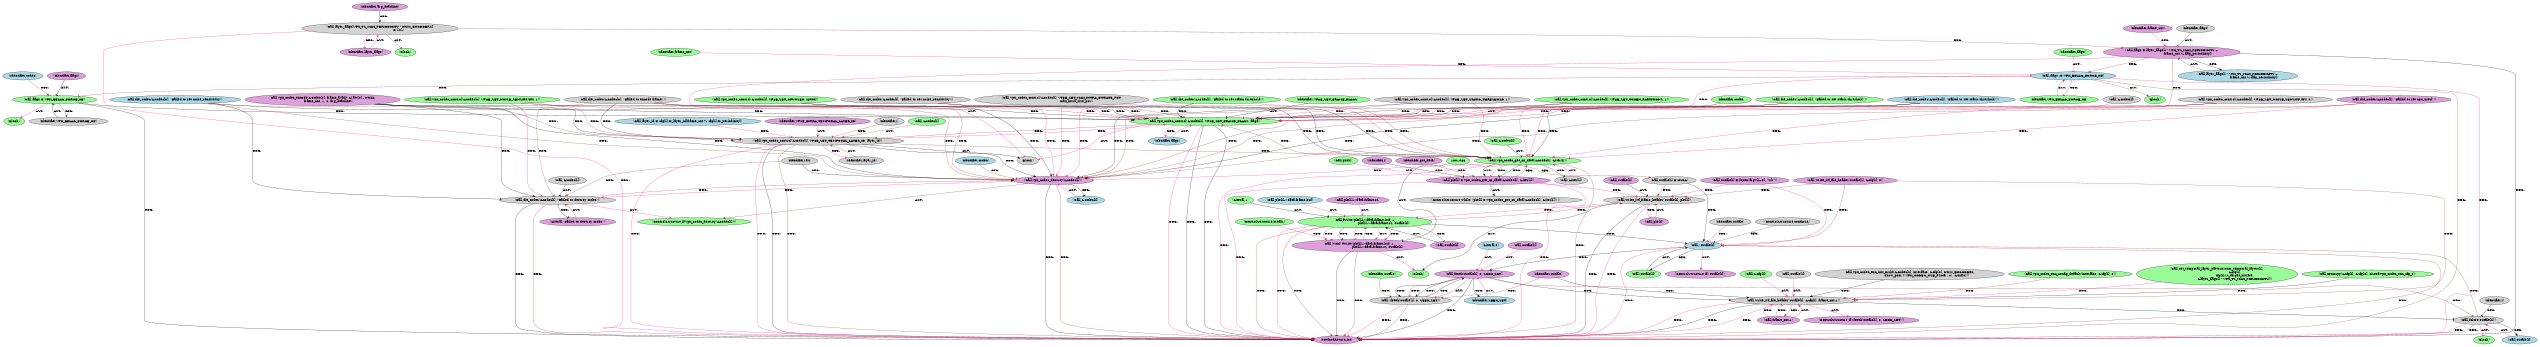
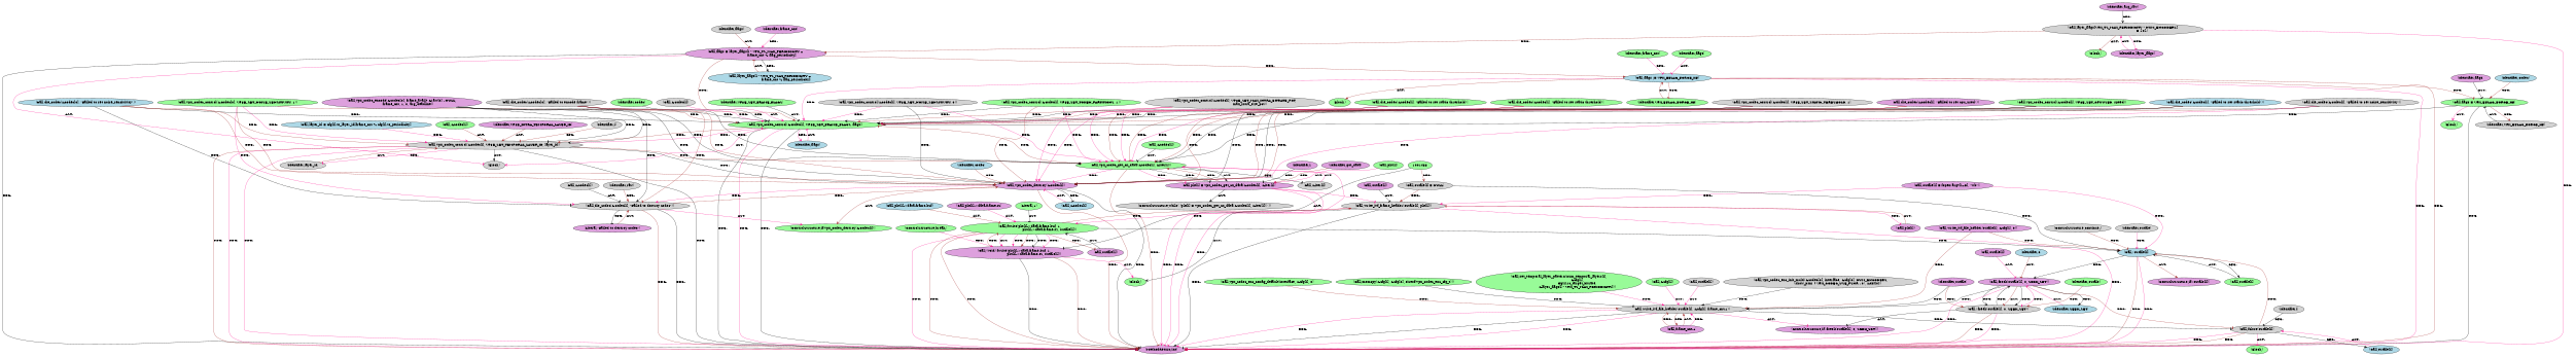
  digraph {
    node [fillcolor=palegreen style=filled]
    edge [arrowhead=tee color=brown]
    n1 [fillcolor=plum label="(Call,flags = layer_flags[i * VPX_TS_MAX_PERIODICITY +\n                                frame_cnt % flag_periodicity])"]
    n2 [fillcolor=lightblue label="(Call,flags |= VPX_EFLAG_FORCE_KF)"]
    n3 [label="(Call,vpx_codec_control(&codec[i], VP8E_SET_FRAME_FLAGS, flags))"]
    n4 [fillcolor=plum label="(MethodReturn,int)"]
    n5 [fillcolor=lightblue label="(Call,layer_flags[i * VPX_TS_MAX_PERIODICITY +\n                                frame_cnt % flag_periodicity])"]
    n6 [fillcolor=lightgrey label="(Block,)"]
    n7 [label="(Call,flags = VPX_EFLAG_FORCE_KF)"]
    n8 [label="(Block,)"]
    n9 [label="(Identifier,VPX_EFLAG_FORCE_KF)"]
    n10 [fillcolor=lightgrey label="(Call,vpx_codec_control(&codec[i], VP8E_SET_TEMPORAL_LAYER_ID, layer_id))"]
    n11 [fillcolor=lightblue label="(Identifier,flags)"]
    n12 [fillcolor=lightgrey label="(Call,layer_flags[VPX_TS_MAX_PERIODICITY * NUM_ENCODERS]\n                                     = {0})"]
    n13 [label="(Block,)"]
    n14 [fillcolor=plum label="(Identifier,layer_flags)"]
    n15 [label="(Block,)"]
    n16 [fillcolor=lightgrey label="(Identifier,VPX_EFLAG_FORCE_KF)"]
    n17 [label="(Call,vpx_codec_get_cx_data(&codec[i], &iter[i]))"]
    n18 [fillcolor=plum label="(Call,vpx_codec_destroy(&codec[i]))"]
    n19 [fillcolor=lightgrey label="(Identifier,layer_id)"]
    n20 [fillcolor=plum label="(Call,pkt[i] = vpx_codec_get_cx_data(&codec[i], &iter[i]))"]
    n21 [fillcolor=lightgrey label="(Call,&iter[i])"]
    n22 [fillcolor=lightgrey label="(Call,die_codec(&codec[i], \"Failed to destroy codec\"))"]
    n23 [label="(ControlStructure,if(vpx_codec_destroy(&codec[i])))"]
    n24 [fillcolor=lightblue label="(Call,&codec[i])"]
    n25 [fillcolor=lightgrey label="(Call,write_ivf_frame_header(outfile[i], pkt[i]))"]
    n26 [fillcolor=lightgrey label="(ControlStructure,while( (pkt[i] = vpx_codec_get_cx_data(&codec[i], &iter[i])) ))"]
    n27 [label="(Call,fwrite(pkt[i]->data.frame.buf, 1,\n                                      pkt[i]->data.frame.sz, outfile[i]))"]
    n28 [fillcolor=plum label="(Call,pkt[i])"]
    n29 [label="(Block,)"]
    n30 [fillcolor=plum label="(Call,(void) fwrite(pkt[i]->data.frame.buf, 1,\n                                      pkt[i]->data.frame.sz, outfile[i]))"]
    n31 [fillcolor=lightblue label="(Call,!outfile[i])"]
    n32 [fillcolor=plum label="(Call,outfile[i])"]
    n33 [fillcolor=plum label="(Call,fseek(outfile[i], 0, SEEK_SET))"]
    n34 [label="(Call,outfile[i])"]
    n35 [fillcolor=plum label="(ControlStructure,if(!outfile[i]))"]
    n36 [fillcolor=lightgrey label="(Call,!fseek(outfile[i], 0, SEEK_SET))"]
    n37 [fillcolor=lightgrey label="(Call,write_ivf_file_header(outfile[i], &cfg[i], frame_cnt-1))"]
    n38 [fillcolor=lightgrey label="(Call,fclose(outfile[i]))"]
    n39 [fillcolor=lightblue label="(Identifier,SEEK_SET)"]
    n40 [fillcolor=plum label="(ControlStructure,if(!fseek(outfile[i], 0, SEEK_SET)))"]
    n41 [fillcolor=plum label="(Call,frame_cnt-1)"]
    n42 [fillcolor=lightblue label="(Call,outfile[i])"]
    n43 [label="(Block,)"]
    n44 [fillcolor=plum label="(Literal,\"Failed to destroy codec\")"]
    n45 [fillcolor=plum label="(Identifier,frame_cnt)"]
-   n46 [fillcolor=lightblue label="(Literal,0)"]
+   n46 [fillcolor=lightblue label="(Identifier,0)"]
    n47 [fillcolor=lightgrey label="(Identifier,outfile)"]
    n48 [fillcolor=plum label="(Call,outfile[i] = fopen(argv[i+5], \"wb\"))"]
    n49 [fillcolor=lightgrey label="(Call,die_codec(&codec[i], \"Failed to set noise_sensitivity\"))"]
    n50 [label="(Call,memcpy(&cfg[i], &cfg[0], sizeof(vpx_codec_enc_cfg_t)))"]
    n51 [label="(Call,vpx_codec_control(&codec[i], VP8E_SET_CPUUSED, speed))"]
    n52 [fillcolor=plum label="(Identifier,i)"]
    n53 [fillcolor=plum label="(Identifier,flags)"]
    n54 [label="(ControlStructure,break;)"]
    n55 [fillcolor=lightgrey label="(Identifier,flags)"]
    n56 [fillcolor=lightgrey label="(ControlStructure,continue;)"]
    n57 [fillcolor=plum label="(Call,outfile[i])"]
    n58 [fillcolor=plum label="(Call,pkt[i]->data.frame.sz)"]
    n59 [fillcolor=plum label="(Call,die_codec(&codec[i], \"Failed to set cpu_used\"))"]
    n60 [fillcolor=plum label="(Identifier,got_data)"]
    n61 [label="(Call,set_temporal_layer_pattern(num_temporal_layers[i],\n                                   &cfg[i],\n                                   cfg[i].rc_target_bitrate,\n                                   &layer_flags[i * VPX_TS_MAX_PERIODICITY]))"]
    n62 [fillcolor=plum label="(Call,write_ivf_file_header(outfile[i], &cfg[i], 0))"]
    n63 [label="(Call,&cfg[i])"]
    n64 [label="(Identifier,codec)"]
    n65 [label="(Literal,1)"]
    n66 [label="(Identifier,outfile)"]
    n67 [fillcolor=lightgrey label="(Call,outfile[i])"]
-   n68 [fillcolor=plum label="(Identifier,arg_deadline)"]
+   n68 [fillcolor=plum label="(Identifier,arg_raw)"]
    n69 [fillcolor=lightgrey label="(Call,&codec[i])"]
    n70 [label="(Identifier,frame_cnt)"]
    n71 [fillcolor=lightgrey label="(Call,vpx_codec_control(&codec[i], VP8E_SET_MAX_INTRA_BITRATE_PCT,\n                             max_intra_size_pct))"]
    n72 [fillcolor=lightgrey label="(Call,vpx_codec_enc_init_multi(&codec[0], interface, &cfg[0], NUM_ENCODERS,\n                                 (show_psnr ? VPX_CODEC_USE_PSNR : 0), &dsf[0]))"]
    n73 [label="(Call,pkt[i])"]
    n74 [label="(Call,vpx_codec_control(&codec[i], VP8E_SET_TOKEN_PARTITIONS, 1))"]
    n75 [label="(Call,die_codec(&codec[i], \"Failed to set static threshold\"))"]
    n76 [label="(Identifier,flags)"]
    n77 [label="(Call,die_codec(&codec[i], \"Failed to set static threshold\"))"]
    n78 [fillcolor=lightblue label="(Call,pkt[i]->data.frame.buf)"]
    n79 [fillcolor=lightgrey label="(Call,&codec[i])"]
    n80 [fillcolor=lightgrey label="(Identifier,i)"]
    n81 [fillcolor=lightgrey label="(Identifier,raw)"]
    n82 [fillcolor=lightgrey label="(Call,vpx_codec_control(&codec[i], VP8E_SET_STATIC_THRESHOLD, 1))"]
    n83 [fillcolor=plum label="(Identifier,outfile)"]
    n84 [label="(Call,vpx_codec_control(&codec[0], VP8E_SET_NOISE_SENSITIVITY, 1))"]
    n85 [fillcolor=lightblue label="(Call,die_codec(&codec[i], \"Failed to set static threshold\"))"]
    n86 [label="(Call,vpx_codec_enc_config_default(interface, &cfg[i], 0))"]
    n87 [label="(Identifier,VP8E_SET_FRAME_FLAGS)"]
    n88 [fillcolor=plum label="(Call,vpx_codec_encode(&codec[0], frame_avail? &raw[0] : NULL,\n            frame_cnt, 1, 0, arg_deadline))"]
    n89 [fillcolor=plum label="(Call,outfile[i])"]
    n90 [fillcolor=lightblue label="(Call,layer_id = cfg[i].ts_layer_id[frame_cnt % cfg[i].ts_periodicity])"]
    n91 [fillcolor=plum label="(Identifier,VP8E_INTRA_TEMPORAL_LAYER_ID)"]
    n92 [fillcolor=lightgrey label="(Identifier,i)"]
    n93 [label="(Call,&codec[i])"]
    n94 [fillcolor=lightblue label="(Identifier,codec)"]
    n95 [fillcolor=lightgrey label="(Call,vpx_codec_control(&codec[i], VP8E_SET_NOISE_SENSITIVITY, 0))"]
    n96 [fillcolor=lightblue label="(Identifier,codec)"]
    n97 [fillcolor=lightgrey label="(Call,die_codec(&codec[0], \"Failed to encode frame\"))"]
    n98 [fillcolor=lightgrey label="(Call,outfile[i] = NULL)"]
    n99 [label="(Call,&codec[i])"]
    n100 [fillcolor=lightblue label="(Call,die_codec(&codec[0], \"Failed to set noise_sensitivity\"))"]
    1001488
    n1 -> n2 [arrowhead=normal label="DDG: "]
    n1 -> n3 [arrowhead=normal label="DDG: "]
    n1 -> n4 [color=black label="DDG: "]
    n1 -> n5 [arrowhead=normal color=black label="CFG: "]
    n1 -> n6 [color=deeppink label="AST: "]
    n2 -> n3 [arrowhead=vee color=deeppink label="DDG: "]
    n2 -> n4 [arrowhead=normal color=deeppink label="DDG: "]
    n2 -> n4 [arrowhead=normal label="DDG: "]
    n2 -> n7 [label="DDG: "]
    n2 -> n8 [arrowhead=normal label="AST: "]
    n2 -> n9 [label="CFG: "]
    n3 -> n4 [arrowhead=vee color=deeppink label="DDG: "]
    n3 -> n4 [arrowhead=normal color=black label="DDG: "]
    n3 -> n4 [arrowhead=normal color=black label="DDG: "]
    n3 -> n6 [arrowhead=vee color=deeppink label="AST: "]
    n3 -> n10 [arrowhead=vee label="DDG: "]
    n3 -> n11 [arrowhead=vee color=deeppink label="CFG: "]
    n5 -> n1 [label="AST: "]
    n7 -> n3 [arrowhead=normal color=black label="DDG: "]
    n7 -> n4 [arrowhead=normal color=black label="DDG: "]
    n7 -> n15 [arrowhead=vee color=deeppink label="AST: "]
    n7 -> n16 [arrowhead=vee label="CFG: "]
    n9 -> n2 [arrowhead=vee label="AST: "]
    n10 -> n3 [color=deeppink label="DDG: "]
    n10 -> n4 [color=black label="DDG: "]
    n10 -> n4 [label="DDG: "]
    n10 -> n4 [arrowhead=vee color=deeppink label="DDG: "]
    n10 -> n4 [arrowhead=normal color=deeppink label="DDG: "]
    n10 -> n6 [arrowhead=normal color=black label="AST: "]
    n10 -> n17 [arrowhead=vee label="DDG: "]
    n10 -> n18 [arrowhead=normal color=black label="DDG: "]
    n10 -> n19 [color=deeppink label="CFG: "]
    n11 -> n3 [color=deeppink label="AST: "]
    n12 -> n1 [arrowhead=normal label="DDG: "]
    n12 -> n4 [color=deeppink label="DDG: "]
    n12 -> n13 [label="AST: "]
    n12 -> n14 [color=deeppink label="CFG: "]
    n14 -> n12 [arrowhead=normal color=deeppink label="AST: "]
    n16 -> n7 [color=black label="AST: "]
    n17 -> n3 [label="DDG: "]
    n17 -> n4 [color=deeppink label="DDG: "]
    n17 -> n4 [label="DDG: "]
    n17 -> n18 [color=deeppink label="DDG: "]
    n17 -> n20 [arrowhead=normal color=black label="AST: "]
    n17 -> n20 [color=deeppink label="DDG: "]
    n17 -> n20 [color=black label="DDG: "]
    n17 -> n21 [color=black label="CFG: "]
    n18 -> n4 [color=black label="DDG: "]
    n18 -> n4 [arrowhead=vee label="DDG: "]
    n18 -> n22 [arrowhead=vee color=deeppink label="DDG: "]
    n18 -> n23 [arrowhead=vee label="AST: "]
    n18 -> n24 [color=black label="CFG: "]
    n19 -> n10 [arrowhead=vee label="AST: "]
    n20 -> n4 [color=deeppink label="DDG: "]
    n20 -> n4 [arrowhead=vee color=deeppink label="DDG: "]
    n20 -> n17 [arrowhead=normal label="CFG: "]
    n20 -> n25 [color=deeppink label="DDG: "]
    n20 -> n26 [arrowhead=vee color=black label="AST: "]
    n21 -> n17 [arrowhead=vee color=deeppink label="AST: "]
    n22 -> n4 [arrowhead=normal label="DDG: "]
    n22 -> n4 [arrowhead=normal color=black label="DDG: "]
    n22 -> n18 [arrowhead=vee label="DDG: "]
    n22 -> n23 [arrowhead=vee color=deeppink label="AST: "]
    n22 -> n44 [color=black label="CFG: "]
    n24 -> n18 [color=deeppink label="AST: "]
    n25 -> n4 [arrowhead=vee color=deeppink label="DDG: "]
    n25 -> n4 [arrowhead=normal color=black label="DDG: "]
    n25 -> n27 [arrowhead=vee color=deeppink label="DDG: "]
    n25 -> n28 [color=deeppink label="CFG: "]
    n25 -> n29 [arrowhead=vee color=black label="AST: "]
    n27 -> n4 [arrowhead=vee color=deeppink label="DDG: "]
    n27 -> n4 [arrowhead=vee label="DDG: "]
    n27 -> n4 [arrowhead=vee label="DDG: "]
    n27 -> n25 [arrowhead=normal label="DDG: "]
    n27 -> n30 [arrowhead=normal color=deeppink label="AST: "]
    n27 -> n30 [arrowhead=normal color=deeppink label="DDG: "]
    n27 -> n30 [arrowhead=normal label="DDG: "]
    n27 -> n30 [color=black label="DDG: "]
    n27 -> n30 [color=deeppink label="DDG: "]
    n27 -> n31 [arrowhead=vee color=black label="DDG: "]
    n27 -> n32 [label="CFG: "]
    n28 -> n25 [label="AST: "]
    n30 -> n4 [color=black label="DDG: "]
    n30 -> n4 [arrowhead=normal label="DDG: "]
    n30 -> n27 [label="CFG: "]
    n30 -> n29 [arrowhead=vee color=deeppink label="AST: "]
    n31 -> n4 [arrowhead=vee label="DDG: "]
    n31 -> n4 [arrowhead=vee color=deeppink label="DDG: "]
    n31 -> n33 [arrowhead=vee color=black label="DDG: "]
    n31 -> n34 [arrowhead=normal color=black label="CFG: "]
    n31 -> n35 [arrowhead=normal label="AST: "]
    n32 -> n27 [arrowhead=vee color=black label="AST: "]
-   n33 -> n4 [arrowhead=vee color=black label="DDG: "]
+   n33 -> n4 [arrowhead=vee color=deeppink label="DDG: "]
    n33 -> n36 [label="AST: "]
    n33 -> n36 [arrowhead=normal color=black label="DDG: "]
    n33 -> n36 [color=deeppink label="DDG: "]
    n33 -> n36 [arrowhead=vee color=black label="DDG: "]
    n33 -> n37 [arrowhead=vee color=black label="DDG: "]
    n33 -> n38 [label="DDG: "]
    n33 -> n39 [arrowhead=normal color=black label="CFG: "]
    n34 -> n31 [arrowhead=vee color=black label="AST: "]
    n36 -> n4 [label="DDG: "]
    n36 -> n4 [arrowhead=vee color=deeppink label="DDG: "]
    n36 -> n33 [arrowhead=vee color=black label="CFG: "]
+   n36 -> n40 [color=black label="AST: "]
    n37 -> n4 [arrowhead=normal color=deeppink label="DDG: "]
    n37 -> n4 [color=black label="DDG: "]
    n37 -> n4 [arrowhead=normal color=deeppink label="DDG: "]
    n37 -> n38 [color=black label="DDG: "]
    n37 -> n40 [color=deeppink label="AST: "]
    n37 -> n41 [arrowhead=normal label="CFG: "]
    n38 -> n4 [arrowhead=vee color=deeppink label="DDG: "]
    n38 -> n4 [arrowhead=vee label="DDG: "]
    n38 -> n31 [arrowhead=vee label="DDG: "]
    n38 -> n42 [arrowhead=normal color=black label="CFG: "]
    n38 -> n43 [color=deeppink label="AST: "]
    n39 -> n33 [color=deeppink label="AST: "]
    n41 -> n37 [arrowhead=normal label="AST: "]
    n41 -> n37 [arrowhead=normal color=deeppink label="DDG: "]
    n41 -> n37 [label="DDG: "]
    n42 -> n38 [arrowhead=normal color=deeppink label="AST: "]
    n44 -> n22 [arrowhead=vee label="AST: "]
    n45 -> n1 [arrowhead=vee color=deeppink label="CFG: "]
    n46 -> n33 [label="AST: "]
    n47 -> n31 [color=deeppink label="CFG: "]
    n48 -> n25 [arrowhead=vee color=deeppink label="DDG: "]
    n48 -> n31 [arrowhead=normal color=deeppink label="DDG: "]
    n49 -> n3 [arrowhead=vee label="DDG: "]
    n49 -> n17 [arrowhead=vee color=black label="DDG: "]
    n49 -> n18 [arrowhead=normal color=deeppink label="DDG: "]
    n50 -> n37 [color=black label="DDG: "]
    n51 -> n3 [arrowhead=normal color=black label="DDG: "]
+   n51 -> n17 [label="DDG: "]
    n51 -> n18 [arrowhead=vee color=black label="DDG: "]
    n52 -> n20 [color=black label="CFG: "]
    n53 -> n7 [color=black label="AST: "]
    n54 -> n30 [arrowhead=normal color=deeppink label="CFG: "]
    n55 -> n1 [label="AST: "]
    n56 -> n31 [label="CFG: "]
    n57 -> n25 [color=black label="AST: "]
    n58 -> n27 [arrowhead=vee color=deeppink label="AST: "]
    n59 -> n3 [arrowhead=normal label="DDG: "]
    n59 -> n17 [color=deeppink label="DDG: "]
    n59 -> n18 [arrowhead=vee label="DDG: "]
    n60 -> n20 [arrowhead=normal label="CFG: "]
    n61 -> n37 [arrowhead=normal color=deeppink label="DDG: "]
-   n62 -> n25 [arrowhead=normal label="DDG: "]
-   n62 -> n31 [label="DDG: "]
+   n62 -> n31 [arrowhead=normal label="DDG: "]
    n62 -> n37 [arrowhead=vee label="DDG: "]
    n63 -> n37 [arrowhead=vee color=deeppink label="AST: "]
    n64 -> n3 [color=black label="CFG: "]
    n65 -> n27 [color=black label="AST: "]
    n66 -> n36 [arrowhead=vee label="CFG: "]
    n67 -> n37 [arrowhead=vee color=deeppink label="AST: "]
    n68 -> n12 [arrowhead=vee color=black label="CFG: "]
    n69 -> n22 [color=black label="AST: "]
    n70 -> n2 [color=deeppink label="CFG: "]
    n71 -> n3 [arrowhead=normal label="DDG: "]
    n71 -> n17 [arrowhead=vee color=deeppink label="DDG: "]
    n71 -> n18 [arrowhead=vee color=deeppink label="DDG: "]
    n72 -> n37 [arrowhead=normal color=black label="DDG: "]
    n73 -> n20 [color=deeppink label="AST: "]
    n74 -> n3 [arrowhead=vee color=black label="DDG: "]
    n74 -> n17 [arrowhead=vee color=deeppink label="DDG: "]
    n74 -> n18 [label="DDG: "]
    n75 -> n3 [arrowhead=normal color=black label="DDG: "]
    n75 -> n17 [label="DDG: "]
    n75 -> n18 [arrowhead=normal color=deeppink label="DDG: "]
    n76 -> n2 [color=deeppink label="AST: "]
    n77 -> n3 [arrowhead=normal label="DDG: "]
    n77 -> n17 [arrowhead=normal color=deeppink label="DDG: "]
    n77 -> n18 [arrowhead=normal label="DDG: "]
    n78 -> n27 [label="AST: "]
    n79 -> n3 [arrowhead=vee color=deeppink label="AST: "]
    n80 -> n38 [color=black label="CFG: "]
-   n81 -> n18 [color=black label="CFG: "]
    n81 -> n22 [arrowhead=normal label="CFG: "]
    n82 -> n3 [color=deeppink label="DDG: "]
    n82 -> n17 [label="DDG: "]
    n82 -> n18 [arrowhead=vee color=black label="DDG: "]
    n83 -> n36 [arrowhead=vee label="CFG: "]
    n83 -> n37 [arrowhead=vee color=black label="CFG: "]
    n84 -> n3 [arrowhead=vee label="DDG: "]
    n84 -> n10 [arrowhead=normal color=deeppink label="DDG: "]
    n84 -> n18 [arrowhead=normal label="DDG: "]
    n84 -> n22 [arrowhead=vee color=deeppink label="DDG: "]
    n85 -> n3 [arrowhead=vee color=black label="DDG: "]
    n85 -> n17 [arrowhead=normal color=black label="DDG: "]
    n85 -> n18 [arrowhead=vee label="DDG: "]
    n86 -> n37 [arrowhead=normal label="DDG: "]
    n87 -> n3 [color=black label="AST: "]
    n88 -> n3 [arrowhead=vee color=black label="DDG: "]
    n88 -> n10 [color=black label="DDG: "]
    n88 -> n17 [color=black label="DDG: "]
    n88 -> n18 [arrowhead=vee color=black label="DDG: "]
    n88 -> n22 [arrowhead=vee color=black label="DDG: "]
    n89 -> n33 [color=deeppink label="AST: "]
    n90 -> n10 [arrowhead=vee color=deeppink label="DDG: "]
    n91 -> n10 [arrowhead=vee label="AST: "]
    n92 -> n10 [label="CFG: "]
    n93 -> n17 [color=black label="AST: "]
    n94 -> n7 [arrowhead=normal label="CFG: "]
    n95 -> n3 [arrowhead=normal color=deeppink label="DDG: "]
    n95 -> n17 [arrowhead=normal color=deeppink label="DDG: "]
    n95 -> n18 [color=black label="DDG: "]
    n96 -> n18 [label="CFG: "]
    n97 -> n3 [arrowhead=normal color=deeppink label="DDG: "]
    n97 -> n10 [arrowhead=vee color=black label="DDG: "]
    n97 -> n17 [arrowhead=normal color=black label="DDG: "]
    n97 -> n18 [arrowhead=normal label="DDG: "]
    n97 -> n22 [label="DDG: "]
    n98 -> n25 [arrowhead=normal label="DDG: "]
    n98 -> n31 [arrowhead=vee color=black label="DDG: "]
    n99 -> n10 [arrowhead=vee label="AST: "]
    n100 -> n3 [arrowhead=vee color=black label="DDG: "]
    n100 -> n10 [label="DDG: "]
    n100 -> n18 [label="DDG: "]
    n100 -> n22 [color=black label="DDG: "]
    1001488 -> n30 [color=black label="AST: "]
    1001488 -> n98 [arrowhead=vee label="CFG: "]
  }
